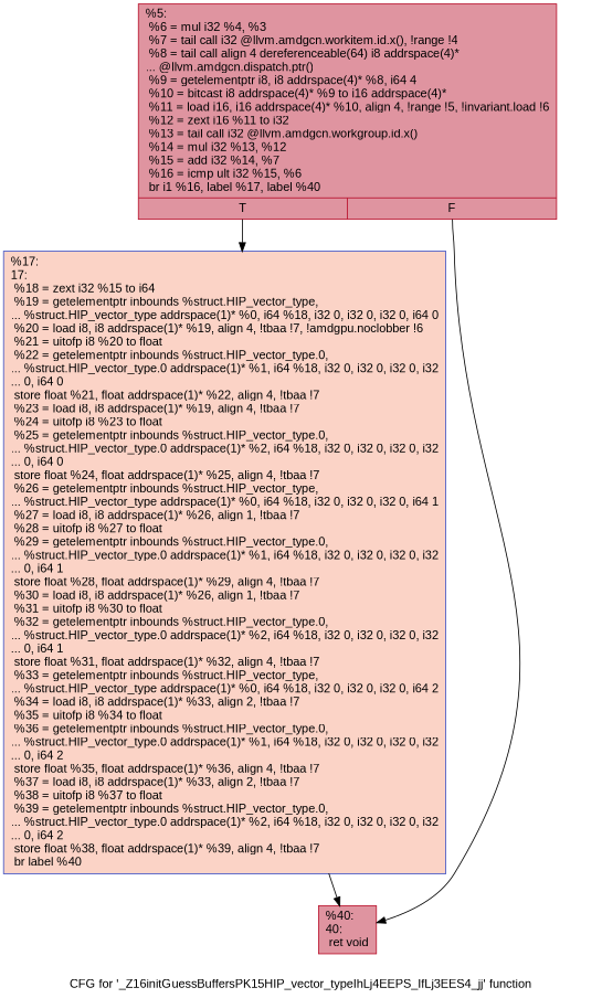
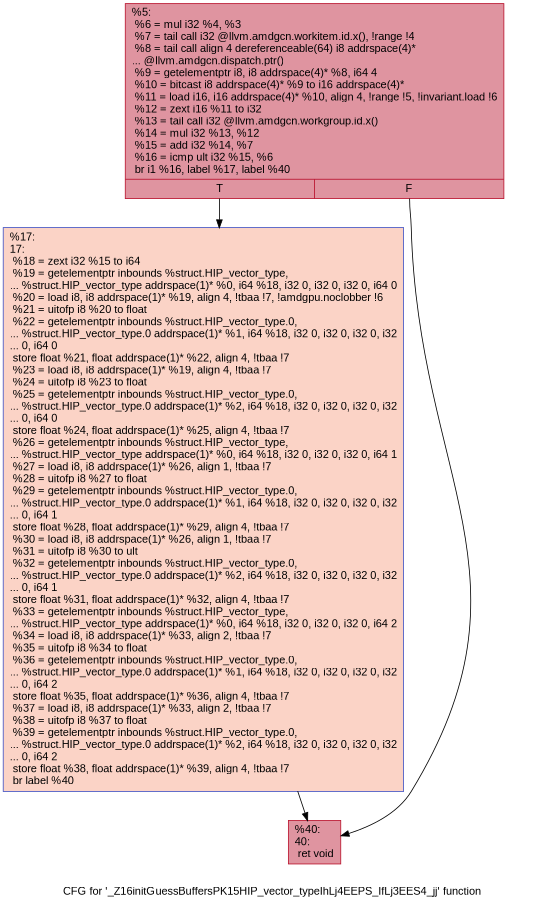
  digraph {
    label="CFG for '_Z16initGuessBuffersPK15HIP_vector_typeIhLj4EEPS_IfLj3EES4_jj' function"
    fontname="Liberation Sans"
    node [color="#b70d28ff" fillcolor="#b70d2870" shape=record style=filled fontname="Liberation Sans"]
    edge [fontname="Liberation Sans"]
    n1 [label="{%5:\l  %6 = mul i32 %4, %3\l  %7 = tail call i32 @llvm.amdgcn.workitem.id.x(), !range !4\l  %8 = tail call align 4 dereferenceable(64) i8 addrspace(4)*\l... @llvm.amdgcn.dispatch.ptr()\l  %9 = getelementptr i8, i8 addrspace(4)* %8, i64 4\l  %10 = bitcast i8 addrspace(4)* %9 to i16 addrspace(4)*\l  %11 = load i16, i16 addrspace(4)* %10, align 4, !range !5, !invariant.load !6\l  %12 = zext i16 %11 to i32\l  %13 = tail call i32 @llvm.amdgcn.workgroup.id.x()\l  %14 = mul i32 %13, %12\l  %15 = add i32 %14, %7\l  %16 = icmp ult i32 %15, %6\l  br i1 %16, label %17, label %40\l|{<s0>T|<s1>F}}"]
-   n2 [color="#3d50c3ff" fillcolor="#f59c7d70" label="{%17:\l17:                                               \l  %18 = zext i32 %15 to i64\l  %19 = getelementptr inbounds %struct.HIP_vector_type,\l... %struct.HIP_vector_type addrspace(1)* %0, i64 %18, i32 0, i32 0, i32 0, i64 0\l  %20 = load i8, i8 addrspace(1)* %19, align 4, !tbaa !7, !amdgpu.noclobber !6\l  %21 = uitofp i8 %20 to float\l  %22 = getelementptr inbounds %struct.HIP_vector_type.0,\l... %struct.HIP_vector_type.0 addrspace(1)* %1, i64 %18, i32 0, i32 0, i32 0, i32\l... 0, i64 0\l  store float %21, float addrspace(1)* %22, align 4, !tbaa !7\l  %23 = load i8, i8 addrspace(1)* %19, align 4, !tbaa !7\l  %24 = uitofp i8 %23 to float\l  %25 = getelementptr inbounds %struct.HIP_vector_type.0,\l... %struct.HIP_vector_type.0 addrspace(1)* %2, i64 %18, i32 0, i32 0, i32 0, i32\l... 0, i64 0\l  store float %24, float addrspace(1)* %25, align 4, !tbaa !7\l  %26 = getelementptr inbounds %struct.HIP_vector_type,\l... %struct.HIP_vector_type addrspace(1)* %0, i64 %18, i32 0, i32 0, i32 0, i64 1\l  %27 = load i8, i8 addrspace(1)* %26, align 1, !tbaa !7\l  %28 = uitofp i8 %27 to float\l  %29 = getelementptr inbounds %struct.HIP_vector_type.0,\l... %struct.HIP_vector_type.0 addrspace(1)* %1, i64 %18, i32 0, i32 0, i32 0, i32\l... 0, i64 1\l  store float %28, float addrspace(1)* %29, align 4, !tbaa !7\l  %30 = load i8, i8 addrspace(1)* %26, align 1, !tbaa !7\l  %31 = uitofp i8 %30 to float\l  %32 = getelementptr inbounds %struct.HIP_vector_type.0,\l... %struct.HIP_vector_type.0 addrspace(1)* %2, i64 %18, i32 0, i32 0, i32 0, i32\l... 0, i64 1\l  store float %31, float addrspace(1)* %32, align 4, !tbaa !7\l  %33 = getelementptr inbounds %struct.HIP_vector_type,\l... %struct.HIP_vector_type addrspace(1)* %0, i64 %18, i32 0, i32 0, i32 0, i64 2\l  %34 = load i8, i8 addrspace(1)* %33, align 2, !tbaa !7\l  %35 = uitofp i8 %34 to float\l  %36 = getelementptr inbounds %struct.HIP_vector_type.0,\l... %struct.HIP_vector_type.0 addrspace(1)* %1, i64 %18, i32 0, i32 0, i32 0, i32\l... 0, i64 2\l  store float %35, float addrspace(1)* %36, align 4, !tbaa !7\l  %37 = load i8, i8 addrspace(1)* %33, align 2, !tbaa !7\l  %38 = uitofp i8 %37 to float\l  %39 = getelementptr inbounds %struct.HIP_vector_type.0,\l... %struct.HIP_vector_type.0 addrspace(1)* %2, i64 %18, i32 0, i32 0, i32 0, i32\l... 0, i64 2\l  store float %38, float addrspace(1)* %39, align 4, !tbaa !7\l  br label %40\l}"]
+   n2 [color="#3d50c3ff" fillcolor="#f59c7d70" label="{%17:\l17:                                               \l  %18 = zext i32 %15 to i64\l  %19 = getelementptr inbounds %struct.HIP_vector_type,\l... %struct.HIP_vector_type addrspace(1)* %0, i64 %18, i32 0, i32 0, i32 0, i64 0\l  %20 = load i8, i8 addrspace(1)* %19, align 4, !tbaa !7, !amdgpu.noclobber !6\l  %21 = uitofp i8 %20 to float\l  %22 = getelementptr inbounds %struct.HIP_vector_type.0,\l... %struct.HIP_vector_type.0 addrspace(1)* %1, i64 %18, i32 0, i32 0, i32 0, i32\l... 0, i64 0\l  store float %21, float addrspace(1)* %22, align 4, !tbaa !7\l  %23 = load i8, i8 addrspace(1)* %19, align 4, !tbaa !7\l  %24 = uitofp i8 %23 to float\l  %25 = getelementptr inbounds %struct.HIP_vector_type.0,\l... %struct.HIP_vector_type.0 addrspace(1)* %2, i64 %18, i32 0, i32 0, i32 0, i32\l... 0, i64 0\l  store float %24, float addrspace(1)* %25, align 4, !tbaa !7\l  %26 = getelementptr inbounds %struct.HIP_vector_type,\l... %struct.HIP_vector_type addrspace(1)* %0, i64 %18, i32 0, i32 0, i32 0, i64 1\l  %27 = load i8, i8 addrspace(1)* %26, align 1, !tbaa !7\l  %28 = uitofp i8 %27 to float\l  %29 = getelementptr inbounds %struct.HIP_vector_type.0,\l... %struct.HIP_vector_type.0 addrspace(1)* %1, i64 %18, i32 0, i32 0, i32 0, i32\l... 0, i64 1\l  store float %28, float addrspace(1)* %29, align 4, !tbaa !7\l  %30 = load i8, i8 addrspace(1)* %26, align 1, !tbaa !7\l  %31 = uitofp i8 %30 to ult\l  %32 = getelementptr inbounds %struct.HIP_vector_type.0,\l... %struct.HIP_vector_type.0 addrspace(1)* %2, i64 %18, i32 0, i32 0, i32 0, i32\l... 0, i64 1\l  store float %31, float addrspace(1)* %32, align 4, !tbaa !7\l  %33 = getelementptr inbounds %struct.HIP_vector_type,\l... %struct.HIP_vector_type addrspace(1)* %0, i64 %18, i32 0, i32 0, i32 0, i64 2\l  %34 = load i8, i8 addrspace(1)* %33, align 2, !tbaa !7\l  %35 = uitofp i8 %34 to float\l  %36 = getelementptr inbounds %struct.HIP_vector_type.0,\l... %struct.HIP_vector_type.0 addrspace(1)* %1, i64 %18, i32 0, i32 0, i32 0, i32\l... 0, i64 2\l  store float %35, float addrspace(1)* %36, align 4, !tbaa !7\l  %37 = load i8, i8 addrspace(1)* %33, align 2, !tbaa !7\l  %38 = uitofp i8 %37 to float\l  %39 = getelementptr inbounds %struct.HIP_vector_type.0,\l... %struct.HIP_vector_type.0 addrspace(1)* %2, i64 %18, i32 0, i32 0, i32 0, i32\l... 0, i64 2\l  store float %38, float addrspace(1)* %39, align 4, !tbaa !7\l  br label %40\l}"]
    n3 [label="{%40:\l40:                                               \l  ret void\l}"]
    n1 -> n2 [tailport=s0]
    n1 -> n3 [tailport=s1]
    n2 -> n3
  }
